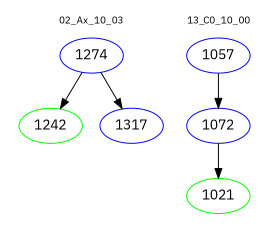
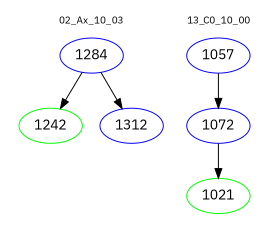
  digraph {
    fontname="IBM Plex Sans"
    node [color=blue fontname="IBM Plex Sans"]
    edge [color=black fontname="IBM Plex Sans"]
-   n1 [label=1274]
+   n1 [label=1284]
    n2 [color=green label=1242]
-   n3 [label=1317]
+   n3 [label=1312]
    n4 [label=1057]
    n5 [color=green label=1021]
    n6 [label=1072]
    subgraph cluster_1 {
      color=white
      fontsize=10
      label="02_Ax_10_03"
      n1
      n2
      n3
    }
    subgraph cluster_2 {
      color=white
      fontsize=10
      label="13_C0_10_00"
      n4
      n5
      n6
    }
    n1 -> n2
    n1 -> n3
    n4 -> n6
    n6 -> n5
  }
